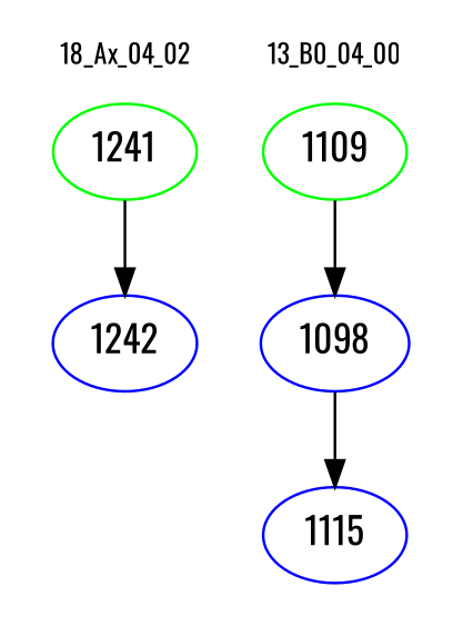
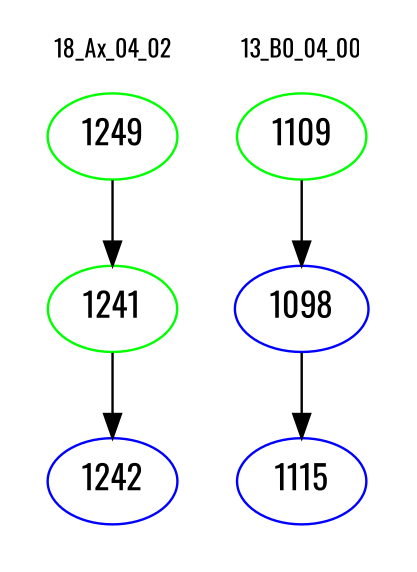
  digraph {
    fontname=Oswald
    node [color=green fontname=Oswald]
    edge [color=black fontname=Oswald]
+   n1 [label=1249]
    n2 [label=1241]
    n3 [color=blue label=1242]
    n4 [label=1109]
    n5 [color=blue label=1098]
    n6 [color=blue label=1115]
    subgraph cluster_1 {
      color=white
      fontsize=10
      label="18_Ax_04_02"
+     n1
      n2
      n3
    }
    subgraph cluster_2 {
      color=white
      fontsize=10
      label="13_B0_04_00"
      n4
      n5
      n6
    }
+   n1 -> n2
    n2 -> n3
    n4 -> n5
    n5 -> n6
  }
